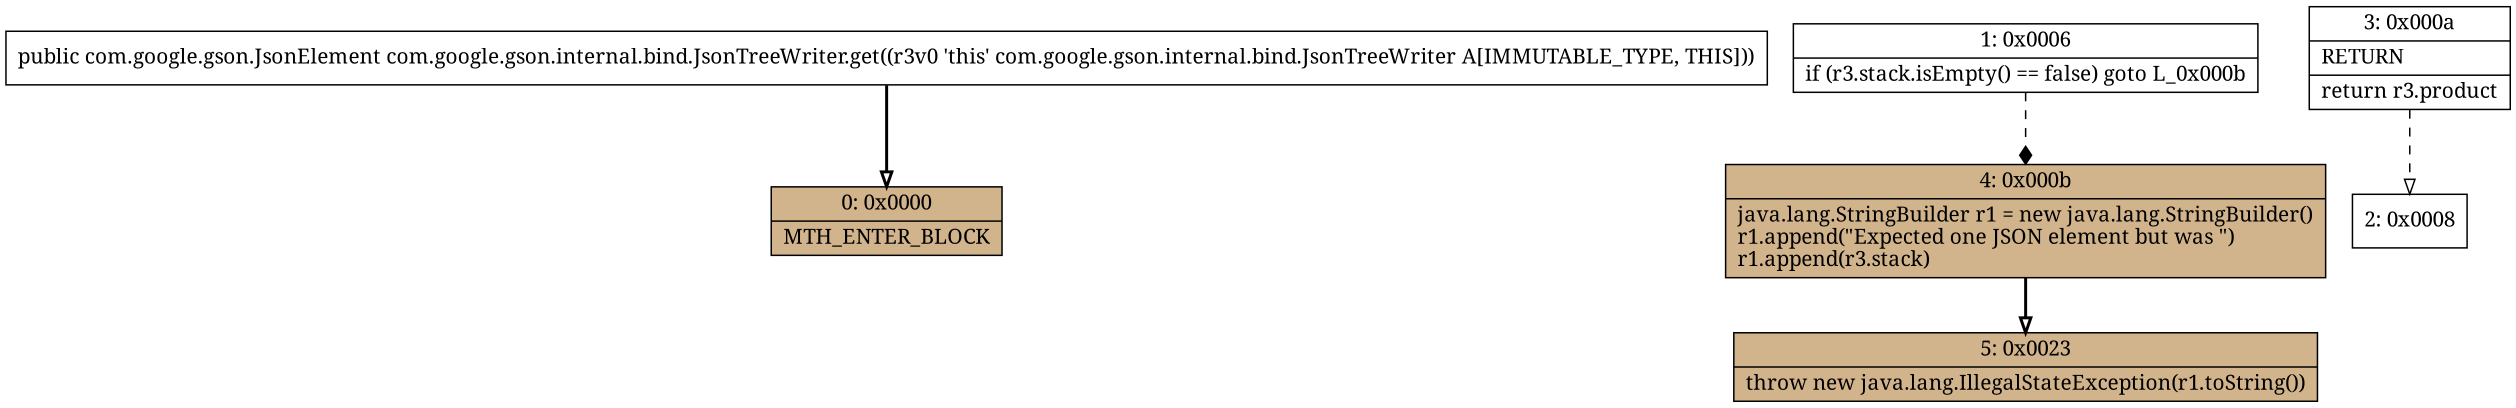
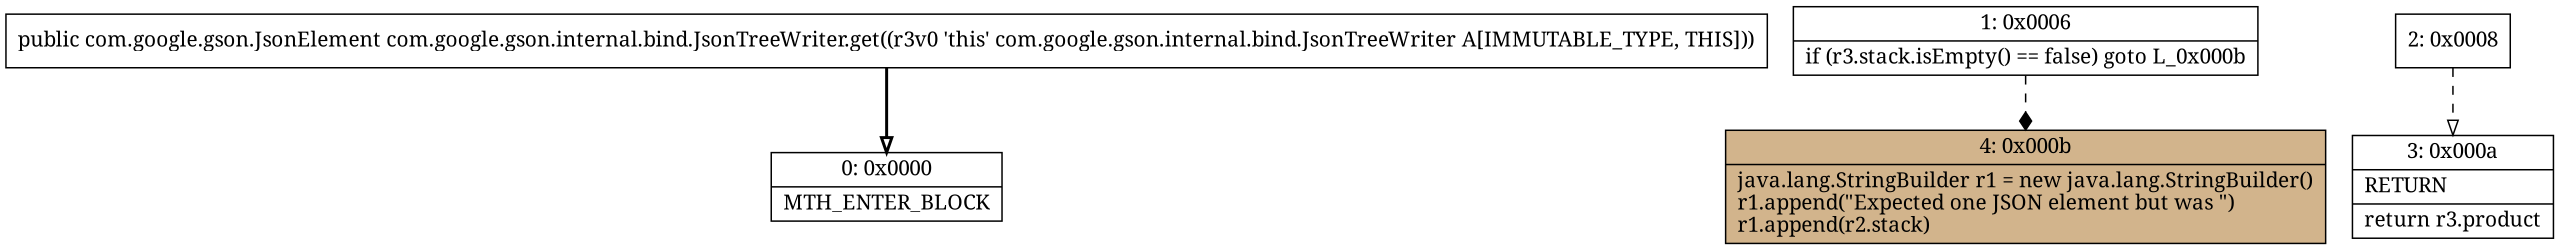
  digraph {
    fontname="Noto Serif"
    node [fillcolor=white fontname="Noto Serif" shape=record style=filled]
    edge [arrowhead=onormal fontname="Noto Serif" style=dashed]
-   n1 [fillcolor=tan label="{0\:\ 0x0000|MTH_ENTER_BLOCK\l}"]
+   n1 [label="{0\:\ 0x0000|MTH_ENTER_BLOCK\l}"]
    n2 [label="{1\:\ 0x0006|if (r3.stack.isEmpty() == false) goto L_0x000b\l}"]
-   n3 [fillcolor=tan label="{4\:\ 0x000b|java.lang.StringBuilder r1 = new java.lang.StringBuilder()\lr1.append(\"Expected one JSON element but was \")\lr1.append(r3.stack)\l}"]
+   n3 [fillcolor=tan label="{4\:\ 0x000b|java.lang.StringBuilder r1 = new java.lang.StringBuilder()\lr1.append(\"Expected one JSON element but was \")\lr1.append(r2.stack)\l}"]
    n4 [label="{2\:\ 0x0008}"]
    n5 [label="{3\:\ 0x000a|RETURN\l|return r3.product\l}"]
-   n6 [fillcolor=tan label="{5\:\ 0x0023|throw new java.lang.IllegalStateException(r1.toString())\l}"]
    n7 [label="{public com.google.gson.JsonElement com.google.gson.internal.bind.JsonTreeWriter.get((r3v0 'this' com.google.gson.internal.bind.JsonTreeWriter A[IMMUTABLE_TYPE, THIS])) }"]
    n2 -> n3 [arrowhead=diamond]
-   n3 -> n6 [style=bold]
-   n5 -> n4
+   n4 -> n5
    n7 -> n1 [style=bold]
  }
